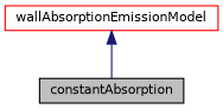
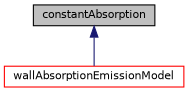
  digraph {
    node [fontname=Helvetica fontsize=10 shape=record]
    n1 [color=black fillcolor=grey75 fontcolor=black height=0.2 label=constantAbsorption style=filled width=0.4]
    n2 [color=red height=0.2 label=wallAbsorptionEmissionModel width=0.4]
-   n2 -> n1 [color=midnightblue dir=back fontname=Helvetica fontsize=10 labelfontname=Helvetica labelfontsize=10 style=solid]
+   n1 -> n2 [color=midnightblue dir=back fontname=Helvetica fontsize=10 labelfontname=Helvetica labelfontsize=10 style=solid]
  }
